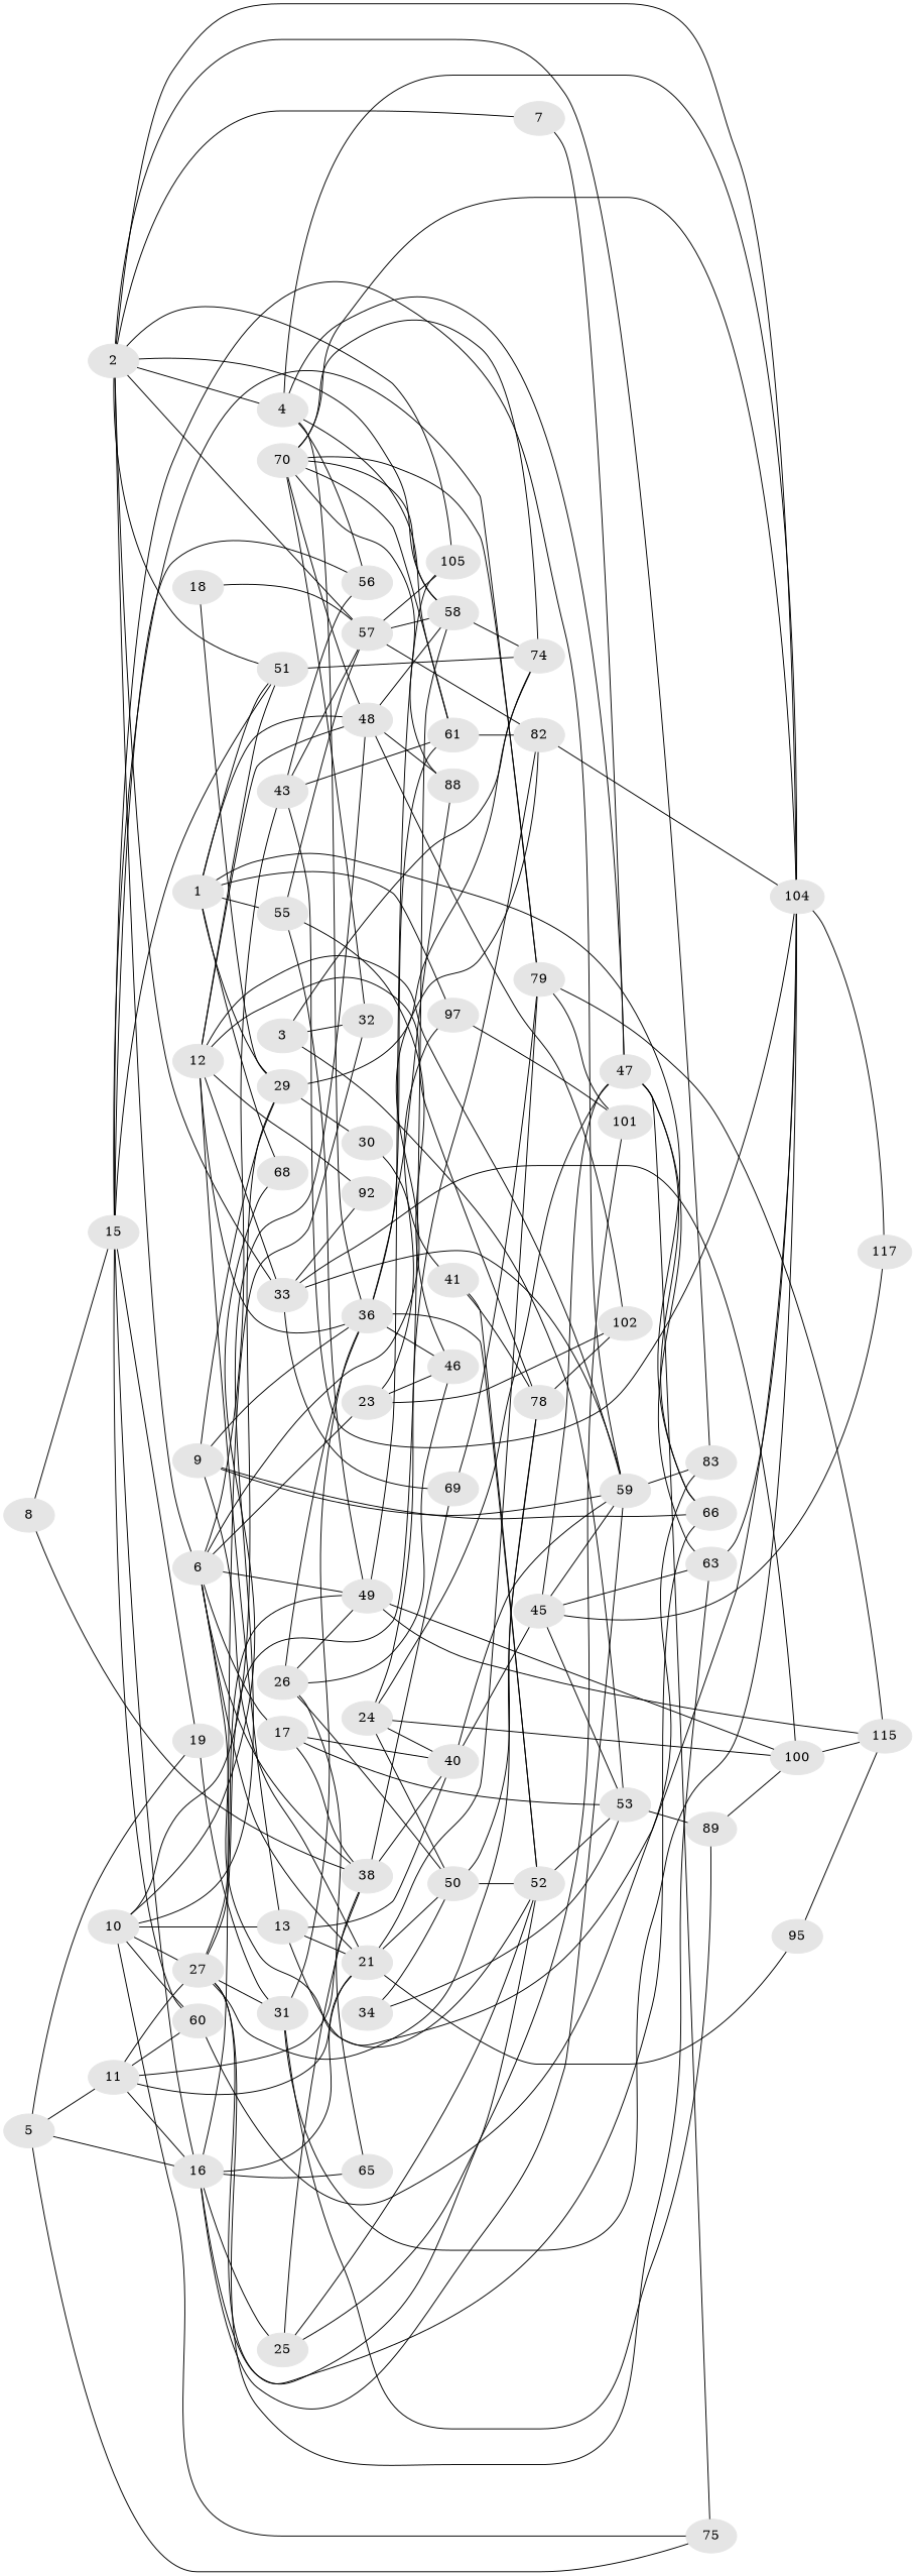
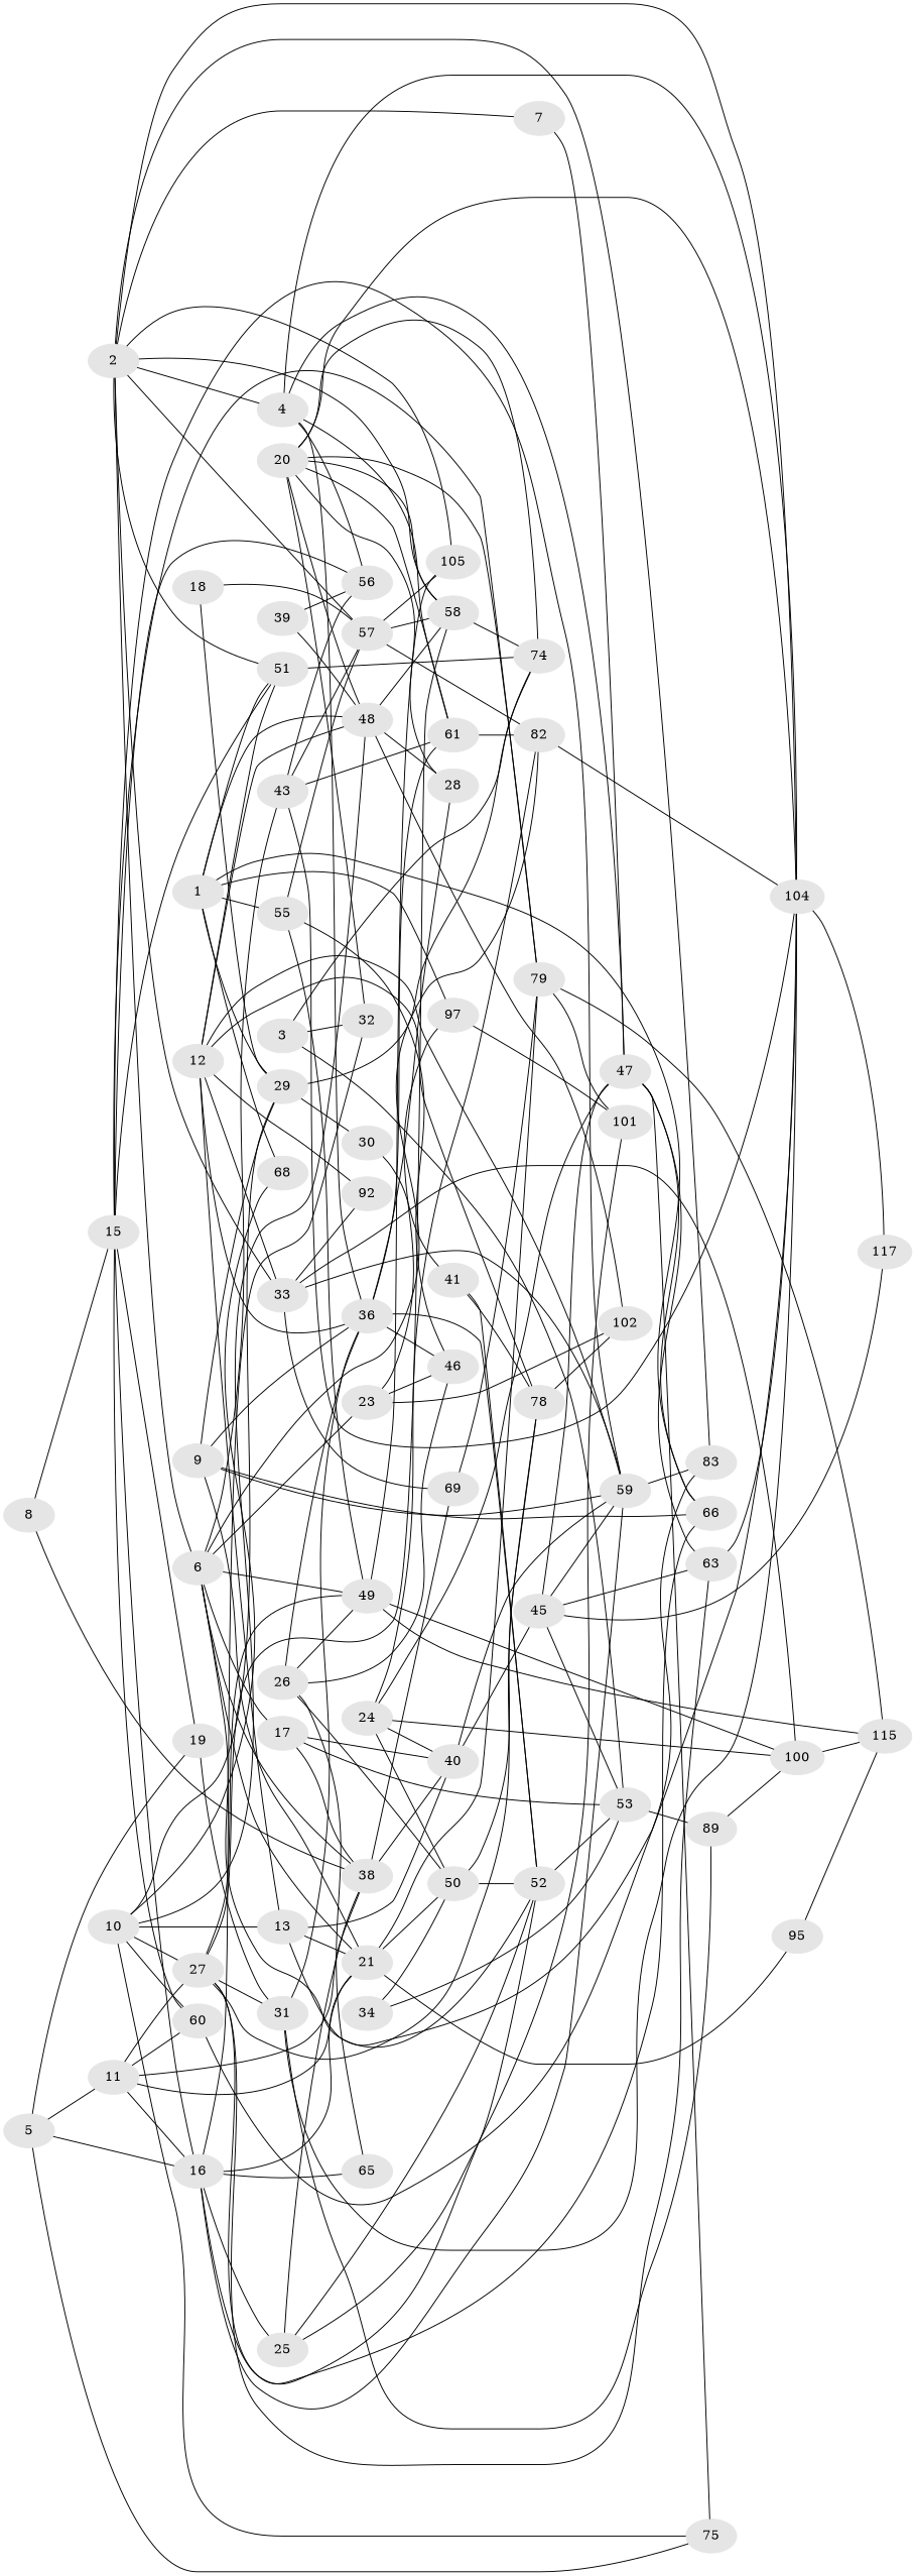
  graph {
    rankdir=LR
    node [color=gray90 style=filled]
    1 [super="+14"]
    29 [super="+54"]
    n3 [label=55 super="+72"]
    48 [super="+84"]
    51 [super="+71"]
    66
    68
    97
    5 [super="+74"]
    11 [super="+89"]
    16 [super="+103"]
    19
    75
    n14 [label=74 super="+90"]
    30
    57 [super="+111"]
    49 [super="+116"]
    46
    58
-   88
+   88 [label=28]
    102
    101
    2 [super="+86"]
    4 [super="+28"]
    6 [super="+55"]
    7
    33 [super="+98"]
    83
    104 [super="+107"]
    105 [super="+112"]
    36 [super="+77"]
    47 [super="+99"]
    56
    61 [super="+109"]
    17
    21 [super="+37"]
    23 [super="+118"]
    38 [super="+67"]
    43
    52 [super="+106"]
    n41 [label=82]
    59 [super="+113"]
    92
    100
    69
    117
    3
    32
    53 [super="+91"]
    n50 [label=89]
    63 [super="+114"]
    27 [super="+96"]
    60
    25 [super="+42"]
    65
    31 [super="+85"]
    40 [super="+44"]
    79 [super="+108"]
    50 [super="+76"]
    95
    115
    15 [super="+119"]
    8
    9 [super="+82"]
    10 [super="+81"]
    13 [super="+110"]
    78 [super="+94"]
    12 [super="+73"]
    45 [super="+93"]
    18
-   20 [super="+22" label=70]
+   20 [super="+22"]
    24
    26 [super="+62"]
    41
    34
+   39
    1 -- 29 [weight=2]
    1 -- n3
    1 -- 48
    1 -- 51
    1 -- 66
    1 -- 68
    1 -- 97
    29 -- n14
    29 -- 30
    n3 -- 57
    n3 -- 49
    n3 -- 46
    48 -- 58
    48 -- 88
    48 -- 102
    51 -- n14
    97 -- 101
    5 -- 11
    5 -- 16
    5 -- 19
    5 -- 75
    11 -- 16
    11 -- 21
    11 -- 38
    11 -- 27
    11 -- 60
    16 -- 21
    16 -- 52
    16 -- 59
    16 -- 32
    16 -- 25
    16 -- 65
    19 -- 31
    30 -- 41
    57 -- 58
    57 -- 105
    57 -- n41
    49 -- 105
    49 -- 100
    49 -- 115
    58 -- n14
    2 -- 51
    2 -- 57
    2 -- 58
    2 -- 4
    2 -- 6
    2 -- 7
    2 -- 33
    2 -- 83
    2 -- 104
    2 -- 105
    4 -- 104
    4 -- 36
    4 -- 47
    4 -- 56
    4 -- 61
    6 -- 49
    6 -- 17
    6 -- 21
    6 -- 23
    6 -- 38
    6 -- 43
    6 -- 52
    6 -- n41
    7 -- 47
    33 -- 59
    33 -- 92
    33 -- 100
    33 -- 69
    104 -- 117
    36 -- 46
    36 -- 88
    36 -- 61
    36 -- 52
    47 -- 66
    47 -- 75
    47 -- 63
    61 -- n41
    17 -- 38
    17 -- 53
    17 -- 40
    21 -- 79
    21 -- 50
    21 -- 95
    23 -- 97
    23 -- 46
    23 -- 102
    38 -- 69
    38 -- 40
    43 -- 57
    43 -- 104
    43 -- 56
    43 -- 61
    52 -- 53
    n41 -- 104
    59 -- 83
    100 -- 115
    69 -- 79
    3 -- n14
    3 -- 32
    3 -- 53
    53 -- n50
    n50 -- 100
    63 -- 104
    27 -- 66
    27 -- 49
    27 -- 58
    27 -- 63
    27 -- 31
    27 -- 78
    60 -- 83
    25 -- 101
    25 -- 38
    25 -- 52
    31 -- 104
    31 -- 36
    31 -- n50
    40 -- 59
    40 -- 45
    79 -- 101
    79 -- 115
    50 -- 52
    50 -- 78
    95 -- 115
    15 -- 51
    15 -- 16
    15 -- 19
    15 -- 56
    15 -- 59
    15 -- 60
    15 -- 79
    8 -- 38
    8 -- 15
    9 -- 29
    9 -- 66
    9 -- 36
    9 -- 21
    9 -- 59
    10 -- 29
    10 -- 48
    10 -- 68
    10 -- 75
    10 -- 27
    10 -- 60
    10 -- 13
    13 -- 104
    13 -- 21
    13 -- 40
    78 -- 102
    12 -- 48
    12 -- 51
    12 -- 33
    12 -- 36
    12 -- 59
    12 -- 92
    12 -- 13
    12 -- 78
    45 -- 47
    45 -- 59
    45 -- 117
    45 -- 53 [weight=2]
    45 -- 63
    18 -- 29
    18 -- 57
    20 -- 48
    20 -- n14
    20 -- 58
    20 -- 88
    20 -- 104
    20 -- 61
    20 -- 32
    20 -- 79
    24 -- 47
    24 -- n41
    24 -- 100
    24 -- 40
    24 -- 50
    26 -- 49
    26 -- 46
    26 -- 36
    26 -- 65
    26 -- 50 [weight=2]
    41 -- 52
    41 -- 78
    34 -- 53
    34 -- 50
+   39 -- 48
+   39 -- 56
  }
